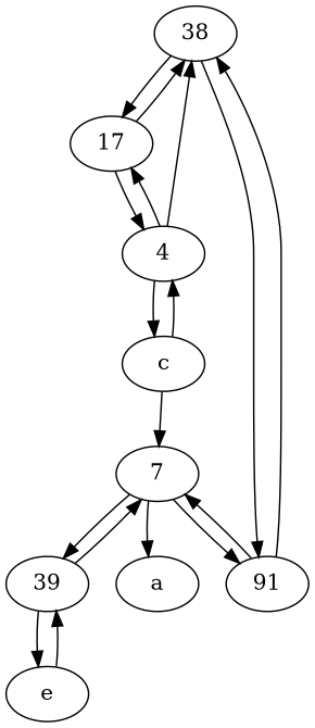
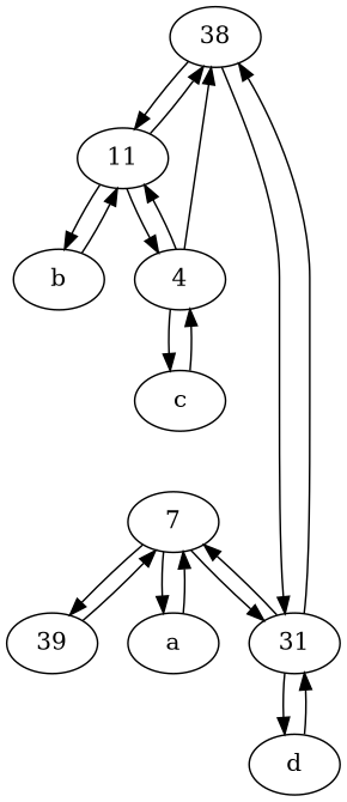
  digraph {
    38
-   11 [label=17]
-   31 [label=91]
+   11
+   31
    4
    c
+   b
+   d
    7
-   e
    39
    a
    38 -> 11
    38 -> 31
    11 -> 38
    11 -> 4
+   11 -> b
    31 -> 38
+   31 -> d
    31 -> 7
    4 -> 38
    4 -> 11
    4 -> c
    c -> 4
+   b -> 11
+   d -> 31
    7 -> 31
    7 -> 39
    7 -> a
-   e -> 39
    39 -> 7
-   39 -> e
-   c -> 7
+   a -> 7
  }
